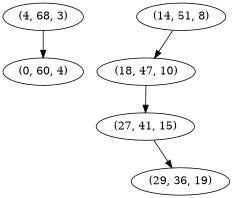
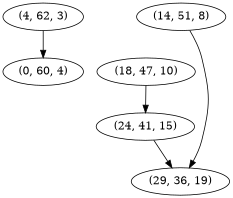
  digraph {
    n1 [label="(0, 60, 4)"]
-   "(4, 62, 3)" [label="(4, 68, 3)"]
+   "(4, 62, 3)"
    "(14, 51, 8)"
    "(18, 47, 10)"
-   "(24, 41, 15)" [label="(27, 41, 15)"]
+   "(24, 41, 15)"
    "(29, 36, 19)"
    "(4, 62, 3)" -> n1
-   "(14, 51, 8)" -> "(18, 47, 10)"
+   "(14, 51, 8)" -> "(29, 36, 19)"
    "(18, 47, 10)" -> "(24, 41, 15)"
    "(24, 41, 15)" -> "(29, 36, 19)"
  }
